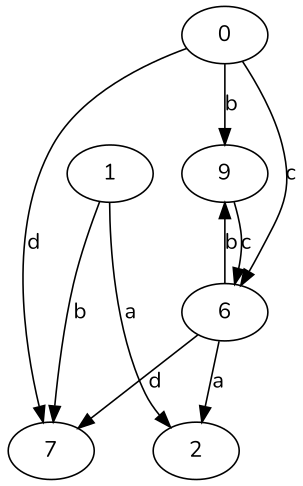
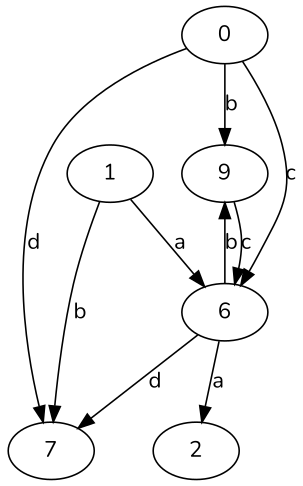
  strict digraph {
    fontname=Nunito
    node [fontname=Nunito]
    edge [fontname=Nunito]
    n1 [label=9]
    0
    6
    7
    2
    1
    n1 -> 6 [label=c]
    0 -> n1 [label=b]
    0 -> 6 [label=c]
    0 -> 7 [label=d]
    6 -> n1 [label=b]
    6 -> 7 [label=d]
    6 -> 2 [label=a]
    1 -> 7 [label=b]
-   1 -> 2 [label=a]
+   1 -> 6 [label=a]
  }
